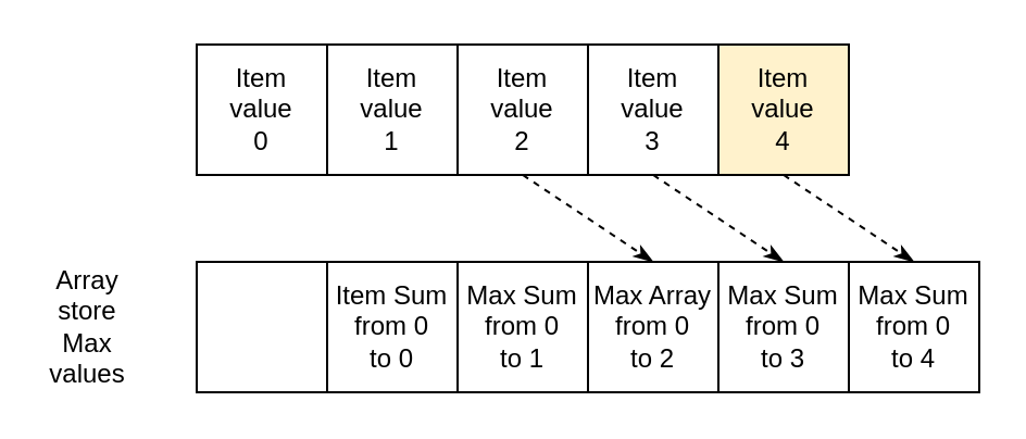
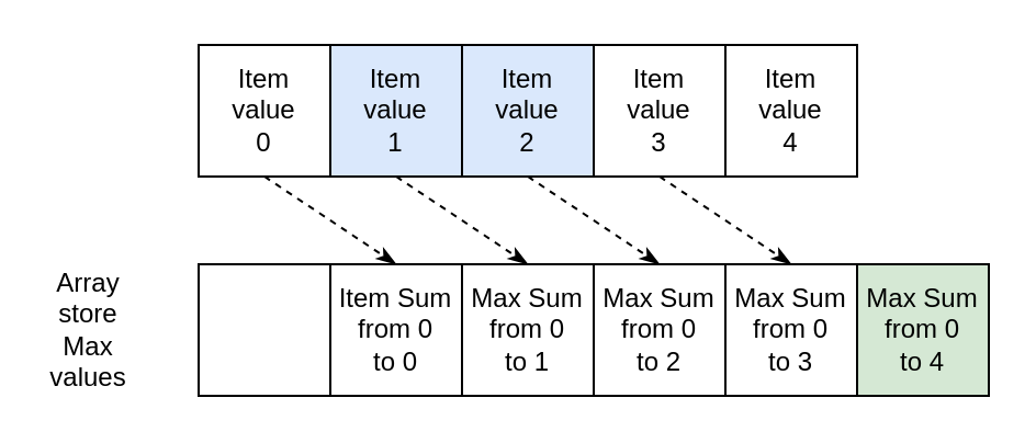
  <mxCell id="0" />
  <mxCell id="1" parent="0" />
+ <mxCell id="2" style="rounded=0;orthogonalLoop=1;jettySize=auto;html=1;exitX=0.5;exitY=1;exitDx=0;exitDy=0;entryX=0.5;entryY=0;entryDx=0;entryDy=0;dashed=1;endArrow=classicThin;endFill=1;" edge="1" parent="1" source="3" target="13"><mxGeometry relative="1" as="geometry" /></mxCell>
  <mxCell id="3" value="Item&lt;br&gt;value&lt;br&gt;0" style="rounded=0;whiteSpace=wrap;html=1;" vertex="1" parent="1"><mxGeometry x="90" y="20" width="60" height="60" as="geometry" /></mxCell>
- <mxCell id="5" value="&lt;span&gt;Item&lt;/span&gt;&lt;br&gt;&lt;span&gt;value&lt;/span&gt;&lt;br&gt;1" style="rounded=0;whiteSpace=wrap;html=1;" vertex="1" parent="1"><mxGeometry x="150" y="20" width="60" height="60" as="geometry" /></mxCell>
- <mxCell id="6" style="edgeStyle=none;rounded=0;orthogonalLoop=1;jettySize=auto;html=1;exitX=0.5;exitY=1;exitDx=0;exitDy=0;entryX=0.5;entryY=0;entryDx=0;entryDy=0;dashed=1;endArrow=classicThin;endFill=1;" edge="1" parent="1" source="7" target="17"><mxGeometry relative="1" as="geometry" /></mxCell>
- <mxCell id="7" value="&lt;span&gt;Item&lt;/span&gt;&lt;br&gt;&lt;span&gt;value&lt;/span&gt;&lt;br&gt;4" style="rounded=0;whiteSpace=wrap;html=1;fillColor=#fff2cc;" vertex="1" parent="1"><mxGeometry x="330" y="20" width="60" height="60" as="geometry" /></mxCell>
+ <mxCell id="4" style="edgeStyle=none;rounded=0;orthogonalLoop=1;jettySize=auto;html=1;exitX=0.5;exitY=1;exitDx=0;exitDy=0;entryX=0.5;entryY=0;entryDx=0;entryDy=0;dashed=1;endArrow=classicThin;endFill=1;" edge="1" parent="1" source="5" target="15"><mxGeometry relative="1" as="geometry" /></mxCell>
+ <mxCell id="5" value="&lt;span&gt;Item&lt;/span&gt;&lt;br&gt;&lt;span&gt;value&lt;/span&gt;&lt;br&gt;1" style="rounded=0;whiteSpace=wrap;html=1;fillColor=#dae8fc;" vertex="1" parent="1"><mxGeometry x="150" y="20" width="60" height="60" as="geometry" /></mxCell>
+ <mxCell id="7" value="&lt;span&gt;Item&lt;/span&gt;&lt;br&gt;&lt;span&gt;value&lt;/span&gt;&lt;br&gt;4" style="rounded=0;whiteSpace=wrap;html=1;" vertex="1" parent="1"><mxGeometry x="330" y="20" width="60" height="60" as="geometry" /></mxCell>
  <mxCell id="8" style="edgeStyle=none;rounded=0;orthogonalLoop=1;jettySize=auto;html=1;exitX=0.5;exitY=1;exitDx=0;exitDy=0;entryX=0.5;entryY=0;entryDx=0;entryDy=0;dashed=1;endArrow=classicThin;endFill=1;" edge="1" parent="1" source="9" target="16"><mxGeometry relative="1" as="geometry" /></mxCell>
- <mxCell id="9" value="&lt;span&gt;Item&lt;/span&gt;&lt;br&gt;&lt;span&gt;value&lt;/span&gt;&lt;br&gt;2" style="rounded=0;whiteSpace=wrap;html=1;" vertex="1" parent="1"><mxGeometry x="210" y="20" width="60" height="60" as="geometry" /></mxCell>
+ <mxCell id="9" value="&lt;span&gt;Item&lt;/span&gt;&lt;br&gt;&lt;span&gt;value&lt;/span&gt;&lt;br&gt;2" style="rounded=0;whiteSpace=wrap;html=1;fillColor=#dae8fc;" vertex="1" parent="1"><mxGeometry x="210" y="20" width="60" height="60" as="geometry" /></mxCell>
  <mxCell id="10" style="edgeStyle=none;rounded=0;orthogonalLoop=1;jettySize=auto;html=1;exitX=0.5;exitY=1;exitDx=0;exitDy=0;entryX=0.5;entryY=0;entryDx=0;entryDy=0;dashed=1;endArrow=classicThin;endFill=1;" edge="1" parent="1" source="11" target="14"><mxGeometry relative="1" as="geometry" /></mxCell>
  <mxCell id="11" value="&lt;span&gt;Item&lt;/span&gt;&lt;br&gt;&lt;span&gt;value&lt;/span&gt;&lt;br&gt;3" style="rounded=0;whiteSpace=wrap;html=1;" vertex="1" parent="1"><mxGeometry x="270" y="20" width="60" height="60" as="geometry" /></mxCell>
  <mxCell id="12" value="" style="rounded=0;whiteSpace=wrap;html=1;" vertex="1" parent="1"><mxGeometry x="90" y="120" width="60" height="60" as="geometry" /></mxCell>
  <mxCell id="13" value="Item Sum&lt;br&gt;from 0&lt;br&gt;to 0" style="rounded=0;whiteSpace=wrap;html=1;" vertex="1" parent="1"><mxGeometry x="150" y="120" width="60" height="60" as="geometry" /></mxCell>
  <mxCell id="14" value="Max Sum&lt;br&gt;from 0&lt;br&gt;to 3" style="rounded=0;whiteSpace=wrap;html=1;" vertex="1" parent="1"><mxGeometry x="330" y="120" width="60" height="60" as="geometry" /></mxCell>
  <mxCell id="15" value="Max Sum&lt;br&gt;from 0&lt;br&gt;to 1" style="rounded=0;whiteSpace=wrap;html=1;" vertex="1" parent="1"><mxGeometry x="210" y="120" width="60" height="60" as="geometry" /></mxCell>
- <mxCell id="16" value="Max Array&lt;br&gt;from 0&lt;br&gt;to 2" style="rounded=0;whiteSpace=wrap;html=1;" vertex="1" parent="1"><mxGeometry x="270" y="120" width="60" height="60" as="geometry" /></mxCell>
- <mxCell id="17" value="Max Sum&lt;br&gt;from 0&lt;br&gt;to 4" style="rounded=0;whiteSpace=wrap;html=1;" vertex="1" parent="1"><mxGeometry x="390" y="120" width="60" height="60" as="geometry" /></mxCell>
+ <mxCell id="16" value="Max Sum&lt;br&gt;from 0&lt;br&gt;to 2" style="rounded=0;whiteSpace=wrap;html=1;" vertex="1" parent="1"><mxGeometry x="270" y="120" width="60" height="60" as="geometry" /></mxCell>
+ <mxCell id="17" value="Max Sum&lt;br&gt;from 0&lt;br&gt;to 4" style="rounded=0;whiteSpace=wrap;html=1;fillColor=#d5e8d4;" vertex="1" parent="1"><mxGeometry x="390" y="120" width="60" height="60" as="geometry" /></mxCell>
  <mxCell id="18" value="Array store Max values" style="text;html=1;strokeColor=none;fillColor=none;align=center;verticalAlign=middle;whiteSpace=wrap;rounded=0;" vertex="1" parent="1"><mxGeometry x="20" y="140" width="40" height="20" as="geometry" /></mxCell>
